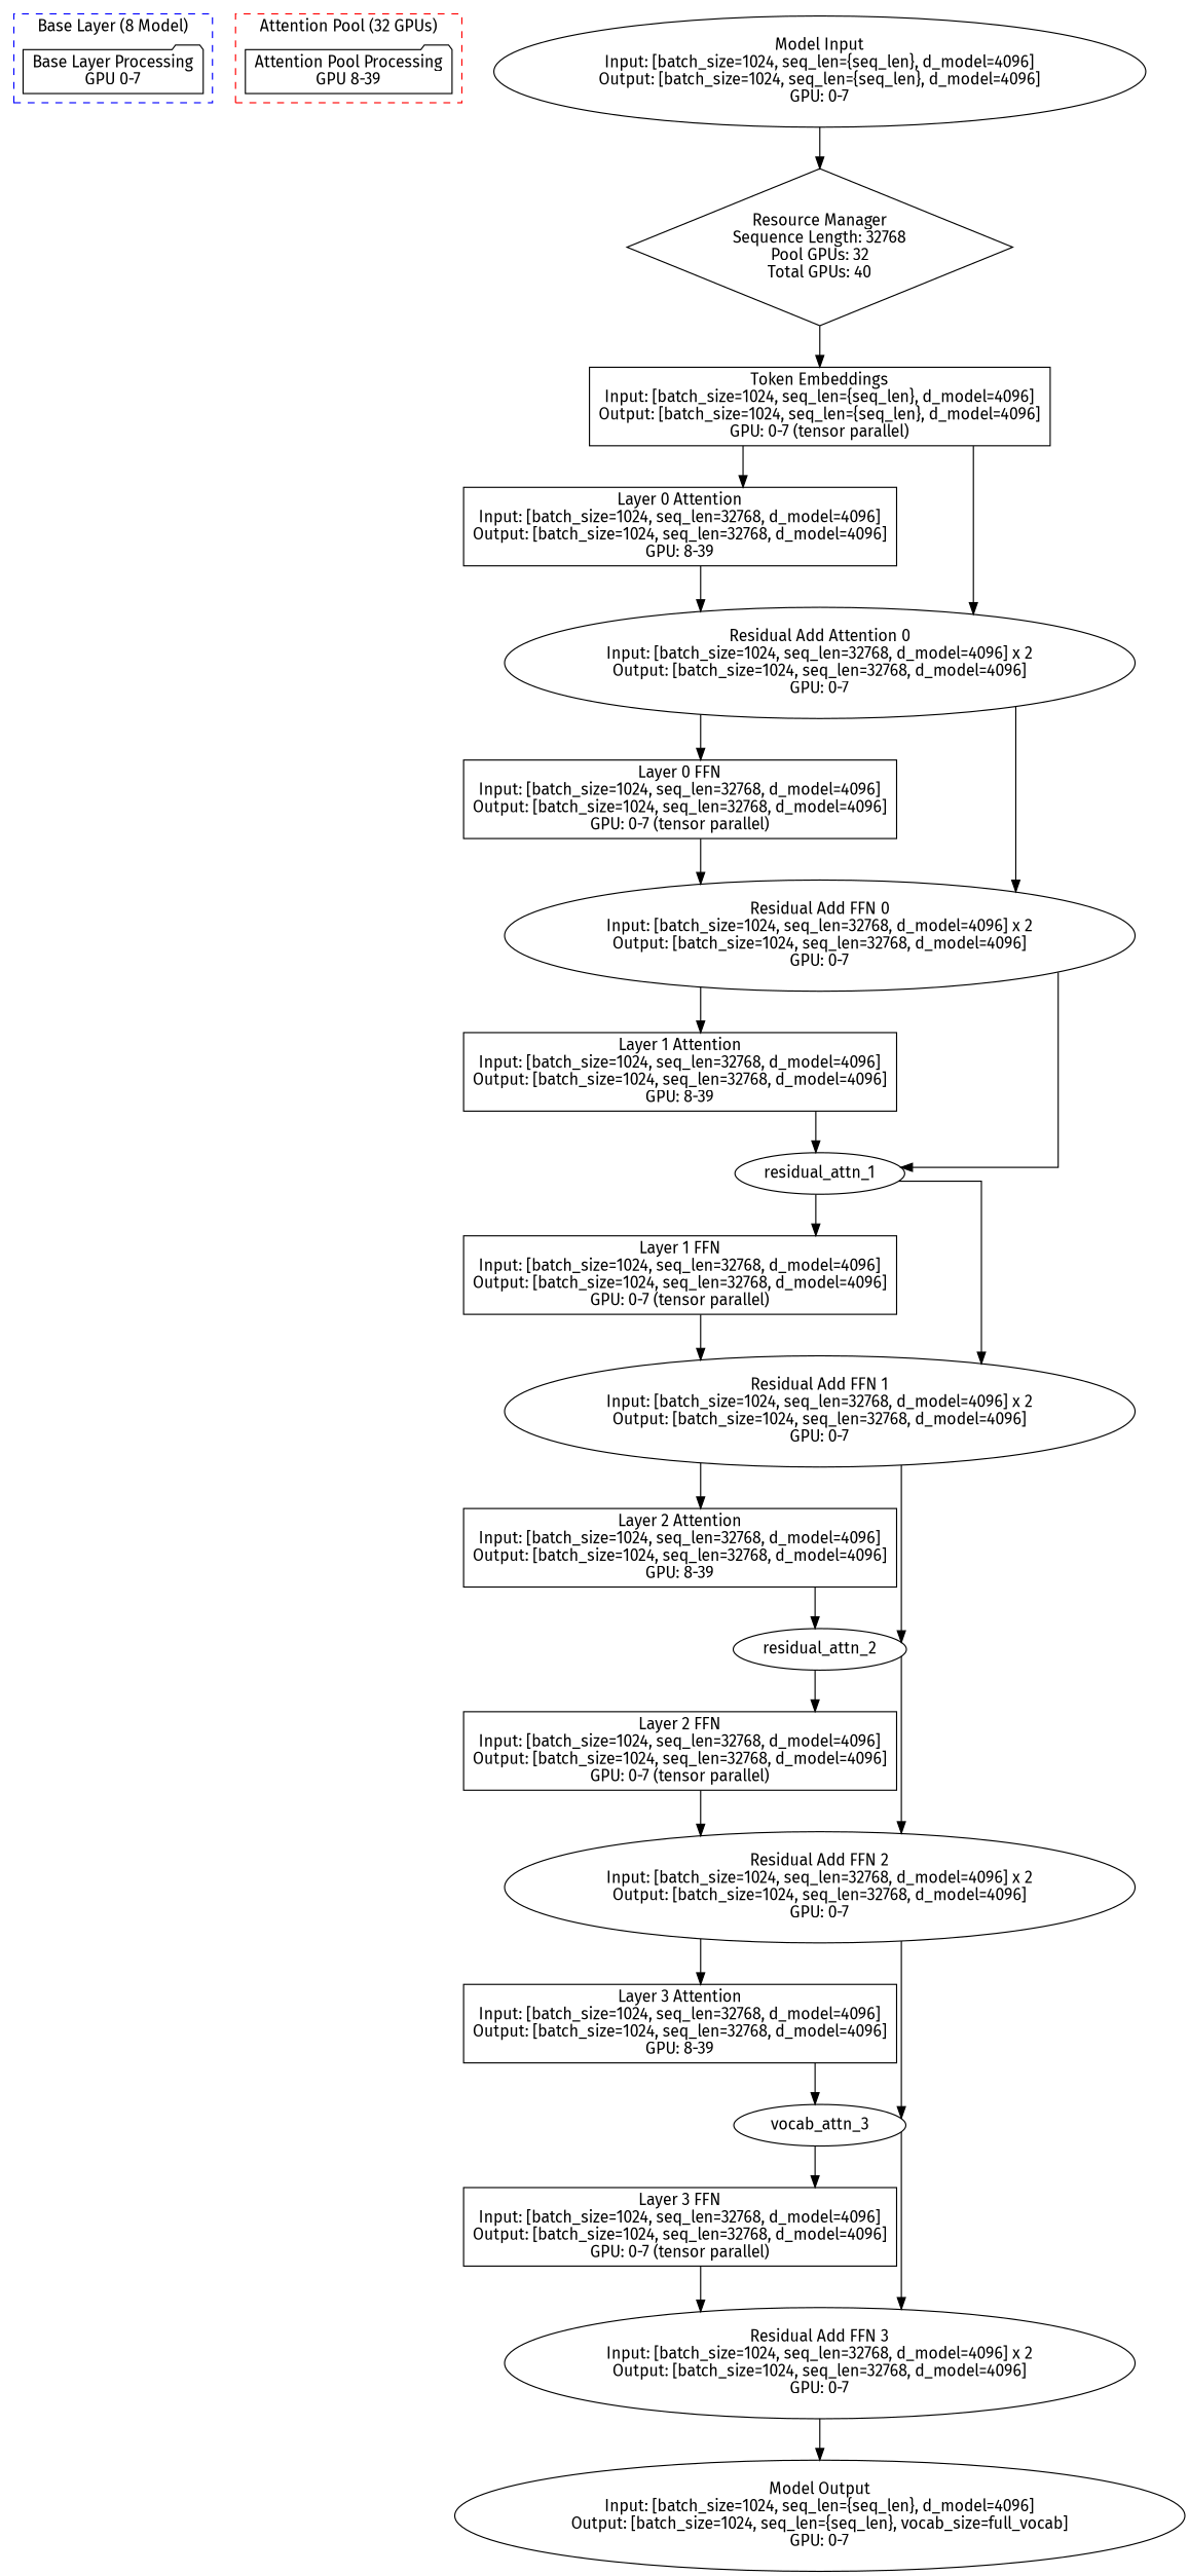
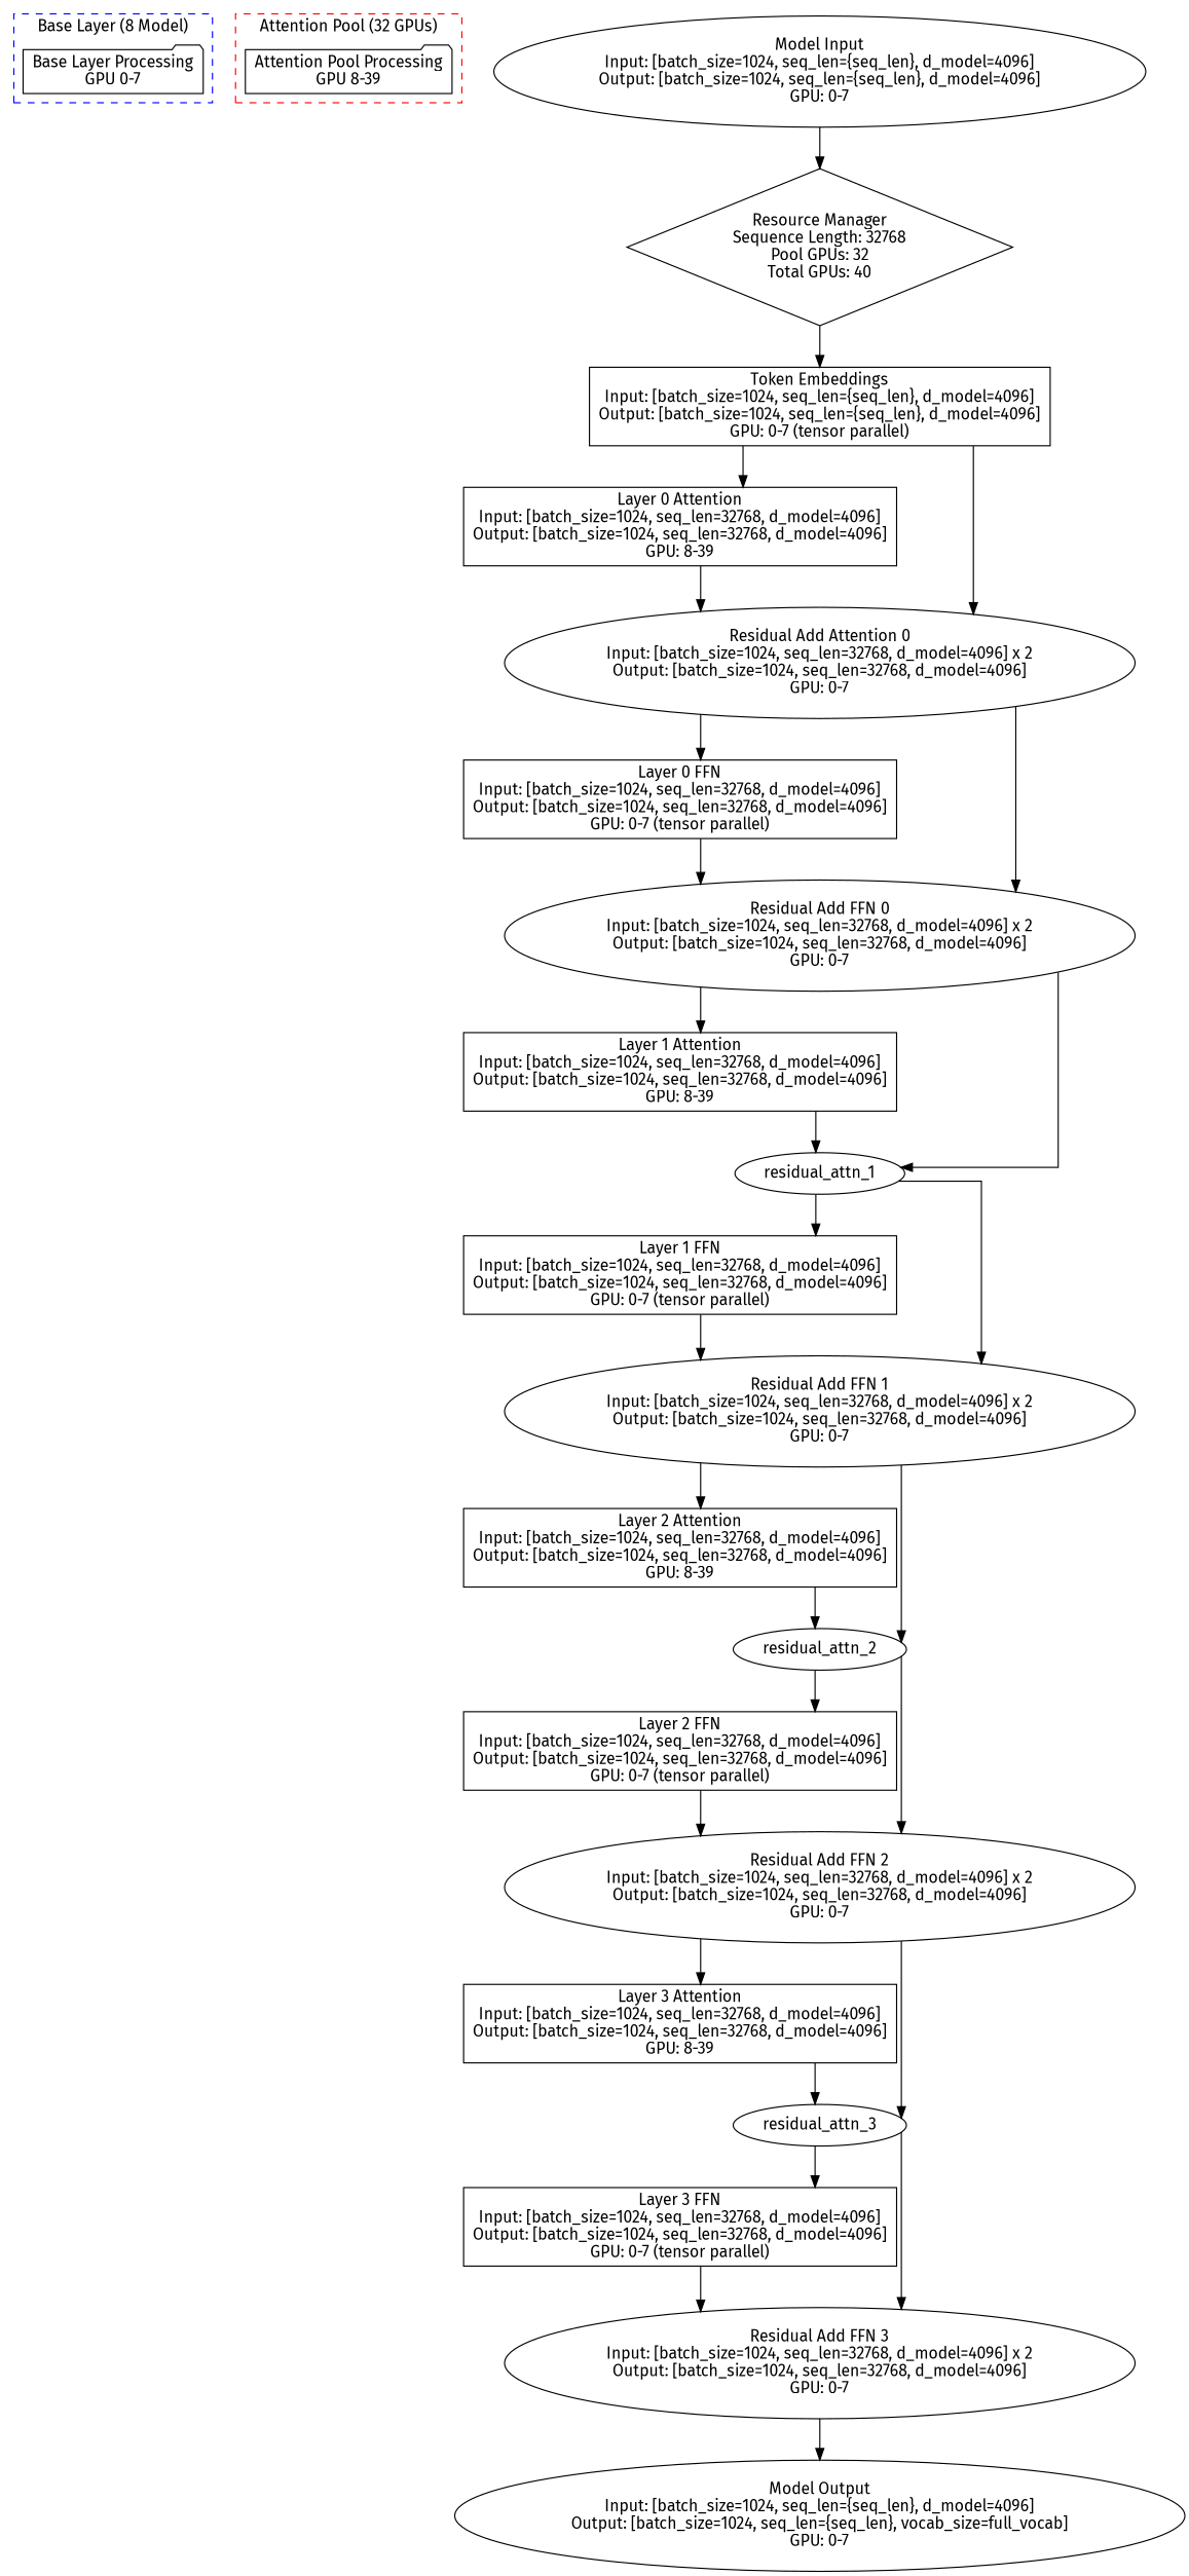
  digraph {
    compound=true
    fontname="Fira Sans"
    nodesep=0.5
    rankdir=TB
    splines=ortho
    node [fontname="Fira Sans" shape=rectangle]
    edge [fontname="Fira Sans"]
    n1 [label="Base Layer Processing\nGPU 0-7" shape=folder]
    n2 [label="Attention Pool Processing\nGPU 8-39" shape=folder]
    n3 [fillcolor=lightgreen label="Model Input\nInput: [batch_size=1024, seq_len={seq_len}, d_model=4096]\nOutput: [batch_size=1024, seq_len={seq_len}, d_model=4096]\nGPU: 0-7" shape=ellipse]
    n4 [fillcolor=gold label="Resource Manager\nSequence Length: 32768\nPool GPUs: 32\nTotal GPUs: 40" shape=diamond]
    n5 [fillcolor=lightblue label="Token Embeddings\nInput: [batch_size=1024, seq_len={seq_len}, d_model=4096]\nOutput: [batch_size=1024, seq_len={seq_len}, d_model=4096]\nGPU: 0-7 (tensor parallel)"]
    n6 [fillcolor=lightcoral label="Layer 0 Attention\nInput: [batch_size=1024, seq_len=32768, d_model=4096]\nOutput: [batch_size=1024, seq_len=32768, d_model=4096]\nGPU: 8-39"]
    n7 [fillcolor=orange label="Residual Add Attention 0\nInput: [batch_size=1024, seq_len=32768, d_model=4096] x 2\nOutput: [batch_size=1024, seq_len=32768, d_model=4096]\nGPU: 0-7" shape=ellipse]
    n8 [fillcolor=lightblue label="Layer 0 FFN\nInput: [batch_size=1024, seq_len=32768, d_model=4096]\nOutput: [batch_size=1024, seq_len=32768, d_model=4096]\nGPU: 0-7 (tensor parallel)"]
    n9 [fillcolor=orange label="Residual Add FFN 0\nInput: [batch_size=1024, seq_len=32768, d_model=4096] x 2\nOutput: [batch_size=1024, seq_len=32768, d_model=4096]\nGPU: 0-7" shape=ellipse]
    n10 [fillcolor=lightcoral label="Layer 1 Attention\nInput: [batch_size=1024, seq_len=32768, d_model=4096]\nOutput: [batch_size=1024, seq_len=32768, d_model=4096]\nGPU: 8-39"]
    residual_attn_1 [shape=""]
    n12 [fillcolor=lightblue label="Layer 1 FFN\nInput: [batch_size=1024, seq_len=32768, d_model=4096]\nOutput: [batch_size=1024, seq_len=32768, d_model=4096]\nGPU: 0-7 (tensor parallel)"]
    n13 [fillcolor=orange label="Residual Add FFN 1\nInput: [batch_size=1024, seq_len=32768, d_model=4096] x 2\nOutput: [batch_size=1024, seq_len=32768, d_model=4096]\nGPU: 0-7" shape=ellipse]
    n14 [fillcolor=lightcoral label="Layer 2 Attention\nInput: [batch_size=1024, seq_len=32768, d_model=4096]\nOutput: [batch_size=1024, seq_len=32768, d_model=4096]\nGPU: 8-39"]
    residual_attn_2 [shape=""]
    n16 [fillcolor=lightblue label="Layer 2 FFN\nInput: [batch_size=1024, seq_len=32768, d_model=4096]\nOutput: [batch_size=1024, seq_len=32768, d_model=4096]\nGPU: 0-7 (tensor parallel)"]
    n17 [fillcolor=orange label="Residual Add FFN 2\nInput: [batch_size=1024, seq_len=32768, d_model=4096] x 2\nOutput: [batch_size=1024, seq_len=32768, d_model=4096]\nGPU: 0-7" shape=ellipse]
    n18 [fillcolor=lightcoral label="Layer 3 Attention\nInput: [batch_size=1024, seq_len=32768, d_model=4096]\nOutput: [batch_size=1024, seq_len=32768, d_model=4096]\nGPU: 8-39"]
-   residual_attn_3 [label=vocab_attn_3 shape=""]
+   residual_attn_3 [shape=""]
    n20 [fillcolor=lightblue label="Layer 3 FFN\nInput: [batch_size=1024, seq_len=32768, d_model=4096]\nOutput: [batch_size=1024, seq_len=32768, d_model=4096]\nGPU: 0-7 (tensor parallel)"]
    n21 [fillcolor=orange label="Residual Add FFN 3\nInput: [batch_size=1024, seq_len=32768, d_model=4096] x 2\nOutput: [batch_size=1024, seq_len=32768, d_model=4096]\nGPU: 0-7" shape=ellipse]
    n22 [fillcolor=lightgreen label="Model Output\nInput: [batch_size=1024, seq_len={seq_len}, d_model=4096]\nOutput: [batch_size=1024, seq_len={seq_len}, vocab_size=full_vocab]\nGPU: 0-7" shape=ellipse]
    subgraph cluster_1 {
      color=blue
      label="Base Layer (8 Model)"
      style=dashed
      n1
    }
    subgraph cluster_2 {
      color=red
      label="Attention Pool (32 GPUs)"
      style=dashed
      n2
    }
    n3 -> n4
    n4 -> n5
    n5 -> n6
    n5 -> n7
    n6 -> n7
    n7 -> n8
    n7 -> n9
    n8 -> n9
    n9 -> n10
    n9 -> residual_attn_1
    n10 -> residual_attn_1
    residual_attn_1 -> n12
    residual_attn_1 -> n13
    n12 -> n13
    n13 -> n14
    n13 -> residual_attn_2
    n14 -> residual_attn_2
    residual_attn_2 -> n16
    residual_attn_2 -> n17
    n16 -> n17
    n17 -> n18
    n17 -> residual_attn_3
    n18 -> residual_attn_3
    residual_attn_3 -> n20
    residual_attn_3 -> n21
    n20 -> n21
    n21 -> n22
  }
